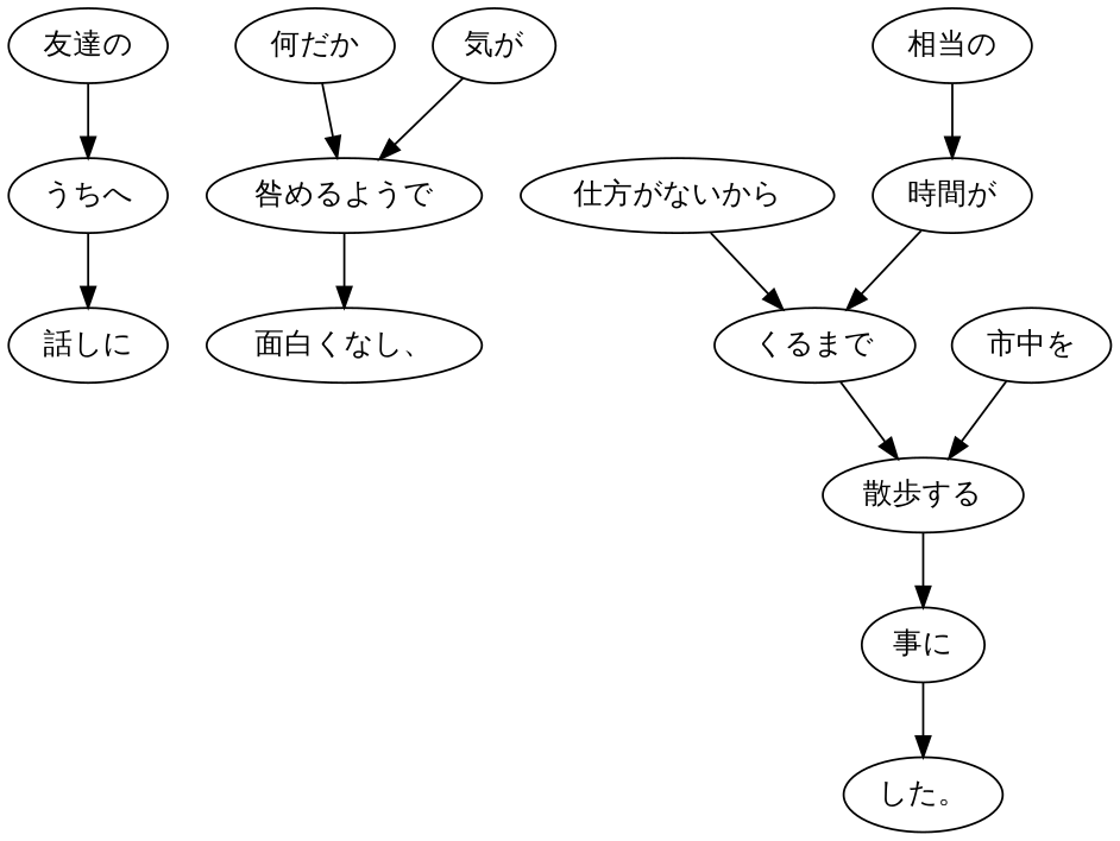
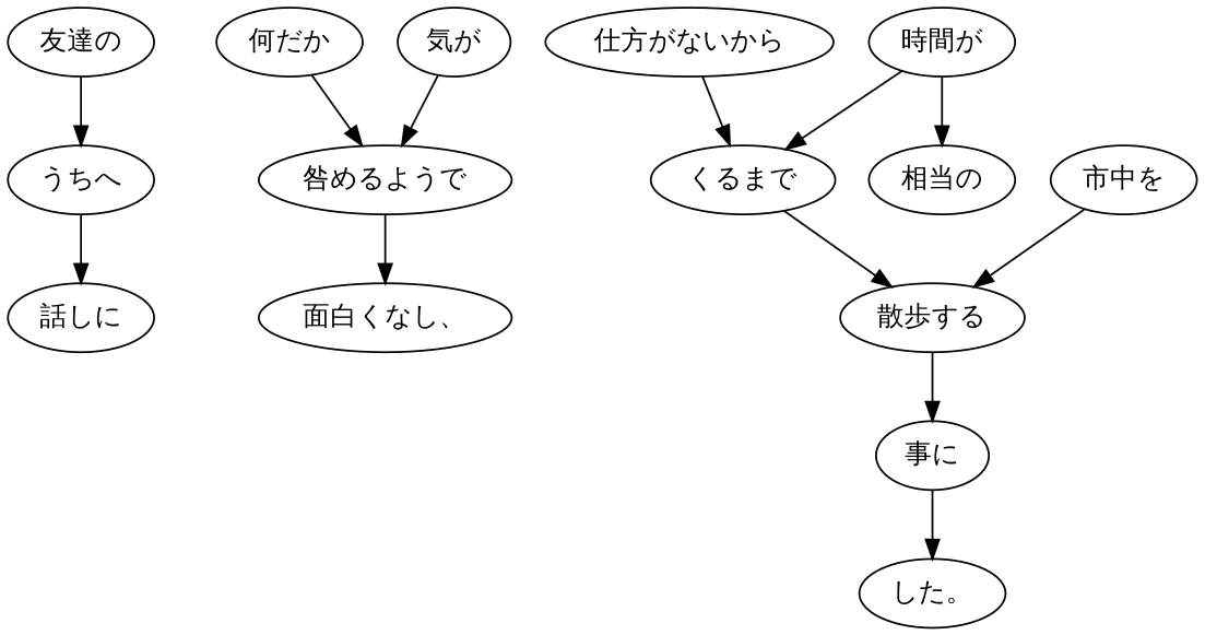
  digraph {
    n1 [label="友達の"]
    n2 [label="うちへ"]
    n3 [label="話しに"]
    n4 [label="咎めるようで"]
    n5 [label="面白くなし、"]
    n6 [label="何だか"]
    n7 [label="気が"]
    n8 [label="散歩する"]
    n9 [label="事に"]
    n10 [label="仕方がないから"]
    n11 [label="くるまで"]
    n12 [label="相当の"]
    n13 [label="時間が"]
    n14 [label="市中を"]
    n15 [label="した。"]
    n1 -> n2
    n2 -> n3
    n4 -> n5
    n6 -> n4
    n7 -> n4
    n8 -> n9
    n9 -> n15
    n10 -> n11
    n11 -> n8
-   n12 -> n13
+   n13 -> n12
    n13 -> n11
    n14 -> n8
  }
